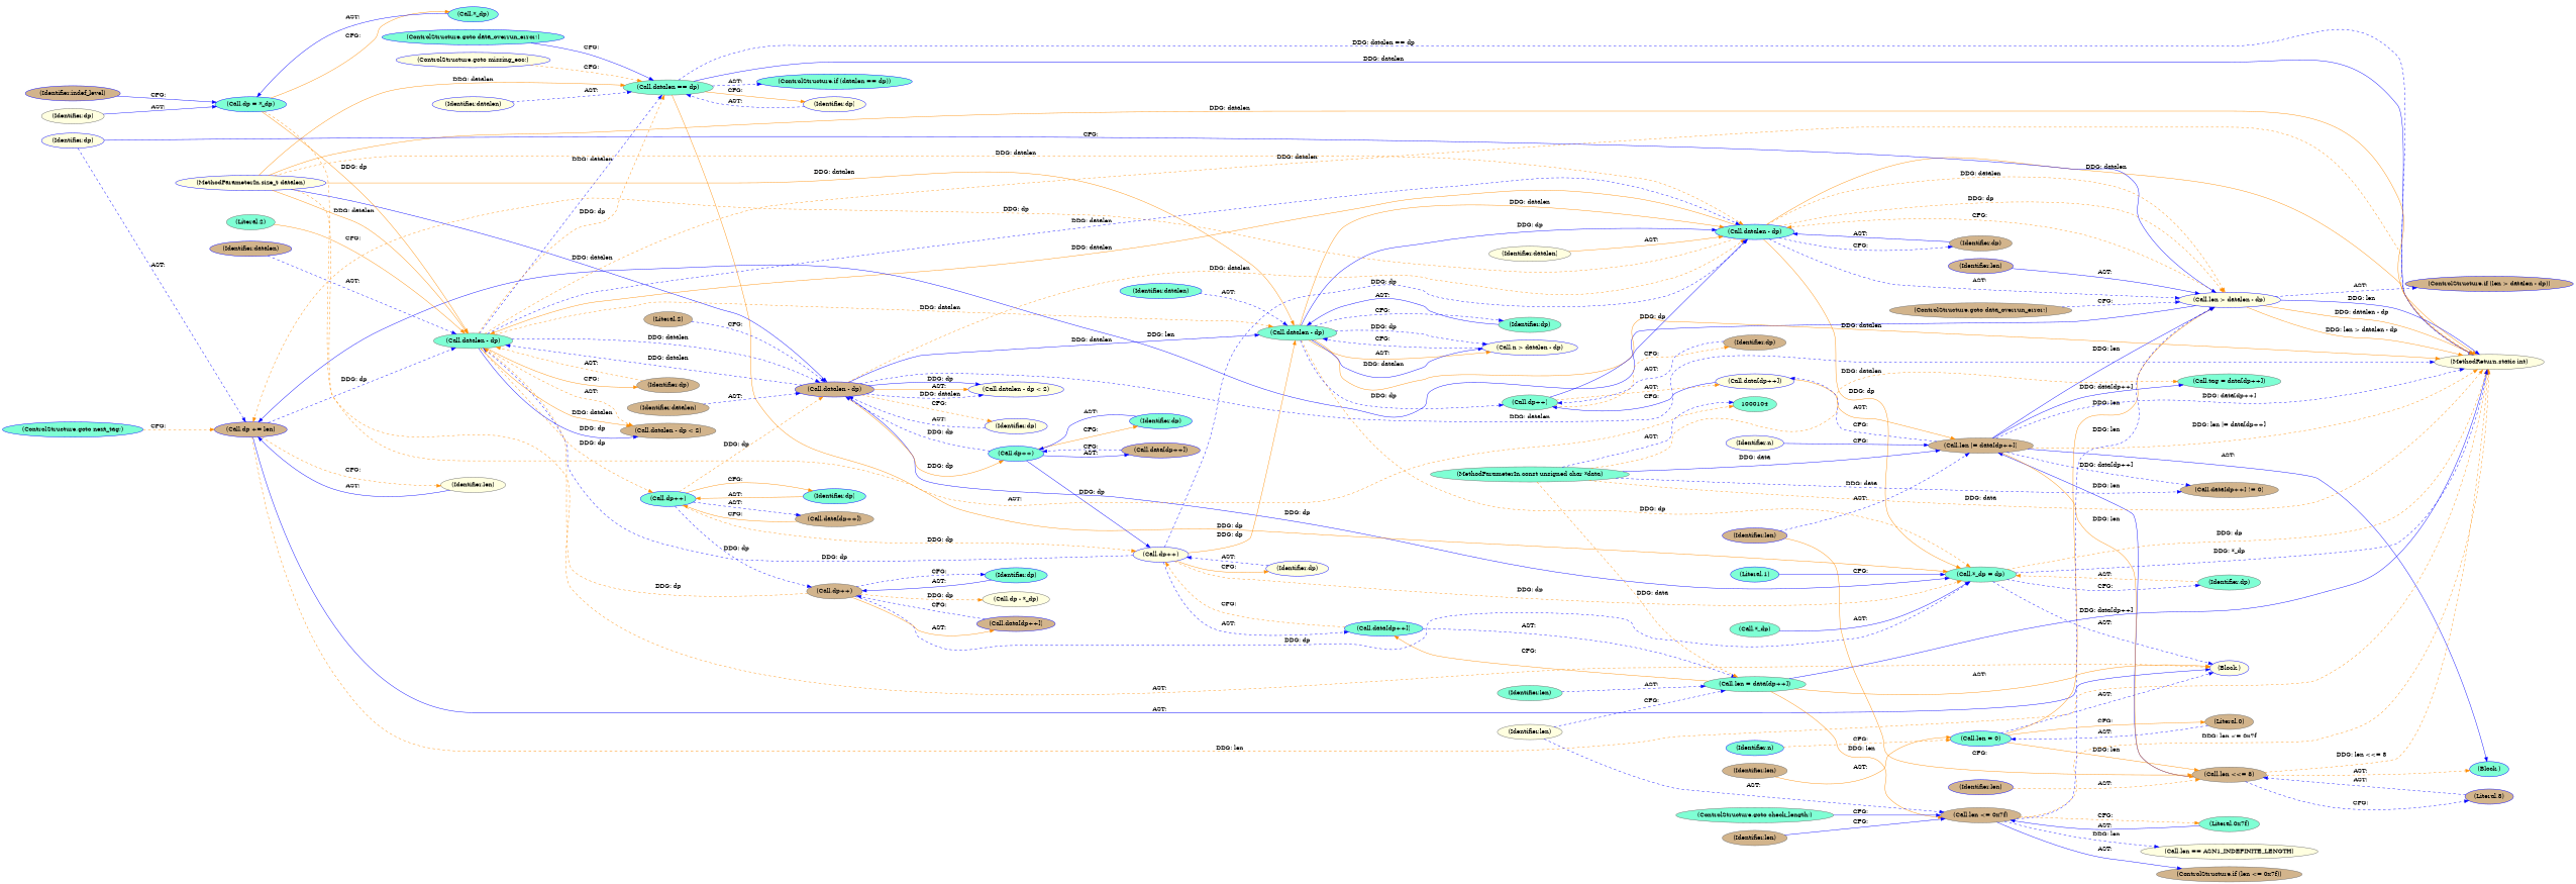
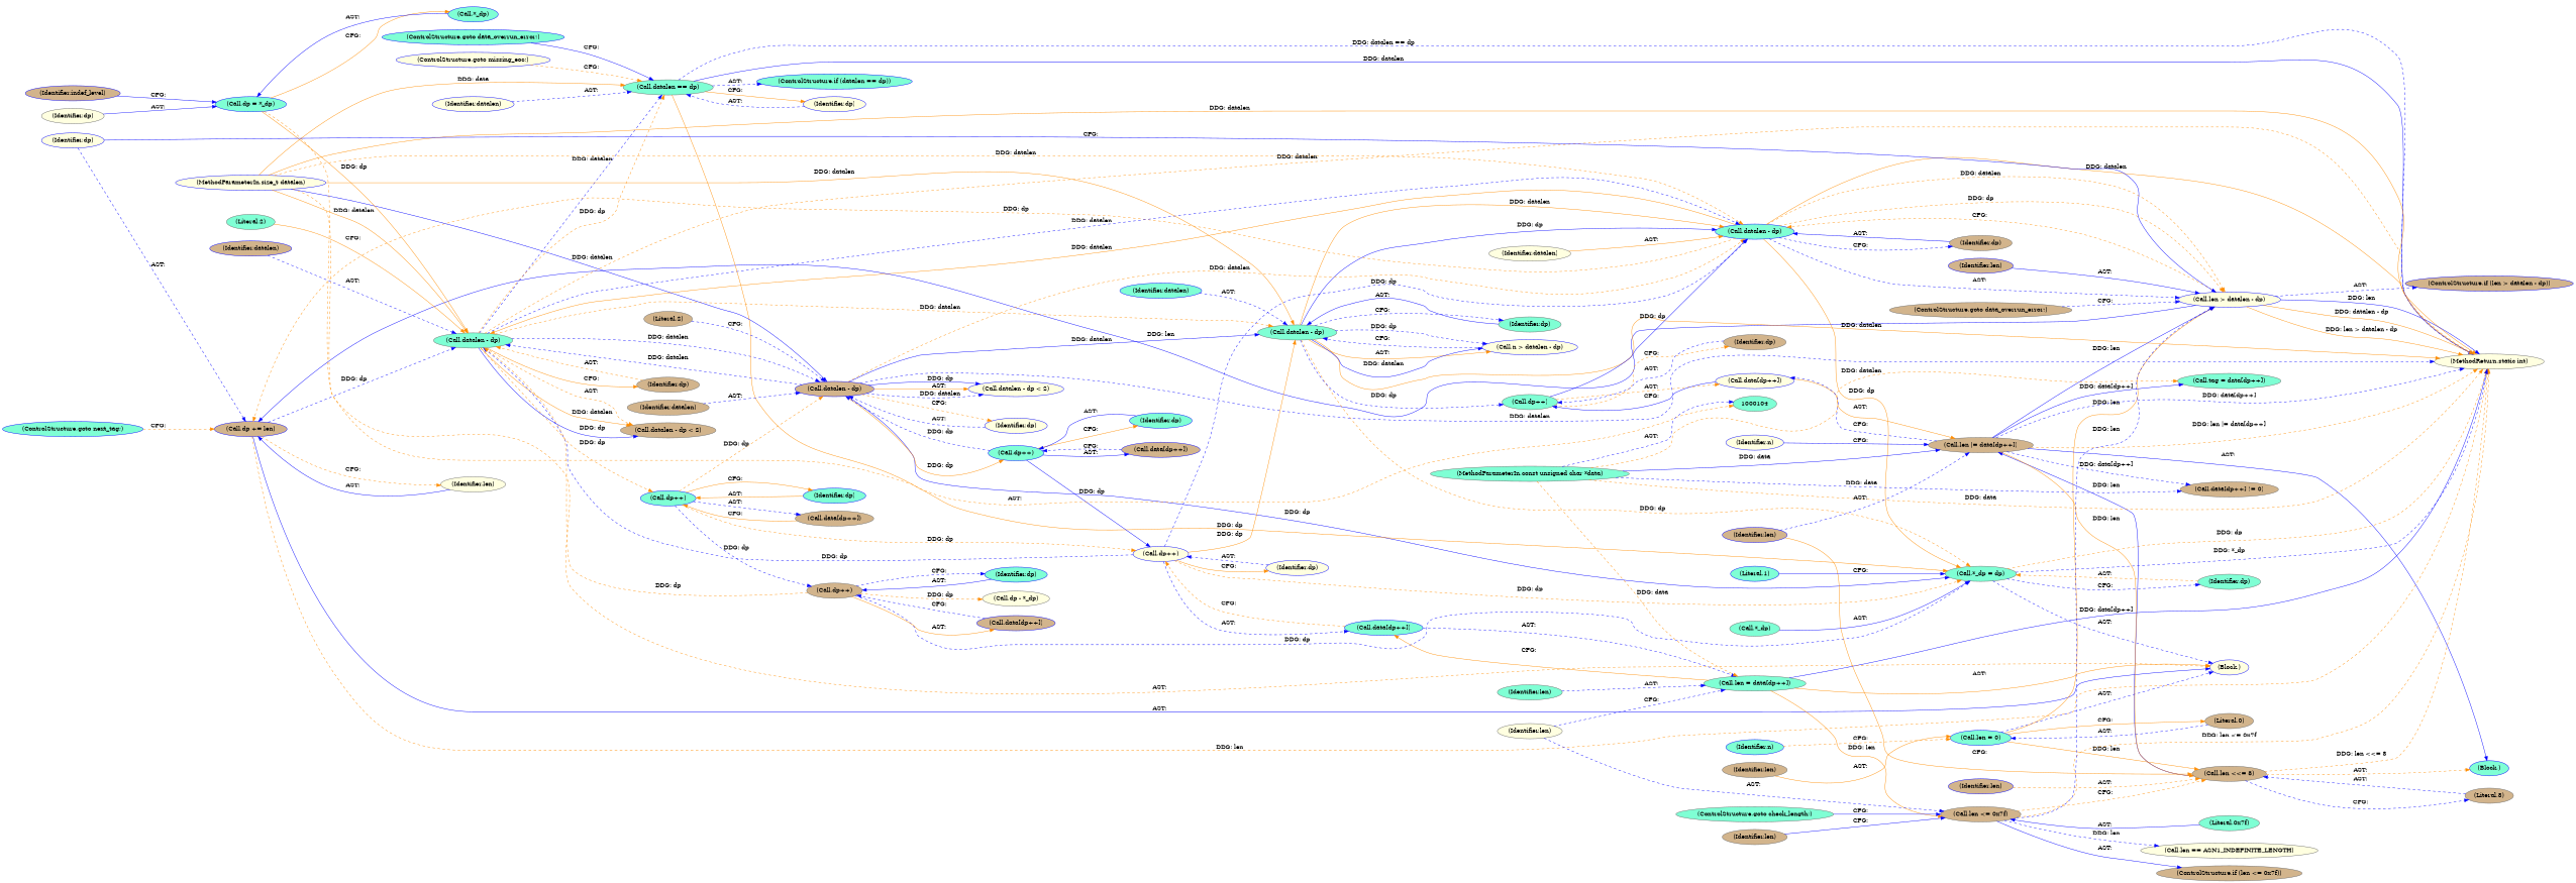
  digraph {
    rankdir=LR
    node [color=gray40 fillcolor=aquamarine style=filled]
    edge [color=blue style=dashed]
    n1 [label="(Call,*_dp = dp)"]
    n2 [color=blue fillcolor=lightyellow label="(Block,)"]
    n3 [label="(Identifier,dp)"]
    n4 [fillcolor=lightyellow label="(MethodReturn,static int)"]
    n5 [color=blue label="(Call,datalen - dp)"]
    n6 [label="(Call,datalen - dp)"]
    n7 [color=blue fillcolor=tan label="(Call,dp += len)"]
    n8 [color=blue fillcolor=lightyellow label="(Call,len > datalen - dp)"]
    n9 [fillcolor=tan label="(Identifier,dp)"]
    n10 [label="(Call,datalen - dp)"]
    n11 [color=blue fillcolor=tan label="(Call,datalen - dp)"]
    n12 [color=blue label="(Call,dp++)"]
    n13 [label="(Call,datalen == dp)"]
    n14 [fillcolor=tan label="(Identifier,dp)"]
    n15 [fillcolor=tan label="(Call,datalen - dp < 2)"]
    n16 [fillcolor=lightyellow label="(Identifier,len)"]
    n17 [color=blue fillcolor=tan label="(ControlStructure,if (len > datalen - dp))"]
    n18 [label="(Call,dp++)"]
    n19 [color=blue fillcolor=lightyellow label="(Call,n > datalen - dp)"]
    n20 [label="(Identifier,dp)"]
    n21 [color=blue fillcolor=lightyellow label="(Call,data[dp++])"]
    n22 [fillcolor=tan label="(Identifier,dp)"]
    n23 [color=blue label="(Call,dp++)"]
    n24 [color=blue fillcolor=lightyellow label="(Call,datalen - dp < 2)"]
    n25 [color=blue fillcolor=lightyellow label="(Identifier,dp)"]
    n26 [color=blue fillcolor=lightyellow label="(Call,dp++)"]
    n27 [fillcolor=tan label="(Call,dp++)"]
    n28 [color=blue label="(Identifier,dp)"]
    n29 [fillcolor=tan label="(Call,data[dp++])"]
    n30 [color=blue fillcolor=lightyellow label="(Identifier,dp)"]
    n31 [color=blue label="(ControlStructure,if (datalen == dp))"]
    n32 [color=blue label="(Identifier,dp)"]
    n33 [color=blue fillcolor=tan label="(Call,data[dp++])"]
    n34 [color=blue fillcolor=lightyellow label="(MethodParameterIn,size_t datalen)"]
    1000104
    n36 [color=blue label="(Call,data[dp++])"]
    n37 [color=blue fillcolor=lightyellow label="(Identifier,dp)"]
    n38 [color=blue label="(Identifier,dp)"]
    n39 [fillcolor=lightyellow label="(Call,dp - *_dp)"]
    n40 [color=blue fillcolor=tan label="(Call,data[dp++])"]
    n41 [color=blue label="(Call,len = 0)"]
    n42 [fillcolor=tan label="(Call,len <<= 8)"]
    n43 [fillcolor=tan label="(Literal,0)"]
    n44 [fillcolor=tan label="(Call,len |= data[dp++])"]
    n45 [color=blue label="(Block,)"]
-   n46 [color=blue fillcolor=tan label="(Literal,8)"]
+   n46 [fillcolor=tan label="(Literal,8)"]
    n47 [fillcolor=tan label="(Call,len <= 0x7f)"]
    n48 [fillcolor=lightyellow label="(Call,len == ASN1_INDEFINITE_LENGTH)"]
    n49 [fillcolor=tan label="(ControlStructure,if (len <= 0x7f))"]
    n50 [label="(Literal,0x7f)"]
    n51 [label="(Call,len = data[dp++])"]
    n52 [label="(MethodParameterIn,const unsigned char *data)"]
    n53 [label="(Call,tag = data[dp++])"]
    n54 [fillcolor=tan label="(Call,data[dp++] != 0)"]
    n55 [color=blue label="(Call,dp = *_dp)"]
    n56 [color=blue label="(Call,*_dp)"]
    n57 [fillcolor=tan label="(Identifier,len)"]
    n58 [color=blue label="(Identifier,n)"]
    n59 [color=blue fillcolor=tan label="(Identifier,datalen)"]
    n60 [color=blue fillcolor=lightyellow label="(Identifier,dp)"]
    n61 [color=blue fillcolor=tan label="(Identifier,len)"]
    n62 [color=blue fillcolor=lightyellow label="(Identifier,n)"]
    n63 [fillcolor=tan label="(Identifier,datalen)"]
    n64 [fillcolor=lightyellow label="(Identifier,len)"]
    n65 [color=blue label="(ControlStructure,goto data_overrun_error;)"]
    n66 [color=blue fillcolor=tan label="(Identifier,len)"]
    n67 [label="(ControlStructure,goto check_length;)"]
    n68 [fillcolor=tan label="(ControlStructure,goto data_overrun_error;)"]
    n69 [color=blue fillcolor=tan label="(Identifier,indef_level)"]
    n70 [color=blue fillcolor=lightyellow label="(ControlStructure,goto missing_eoc;)"]
    n71 [color=blue fillcolor=tan label="(Identifier,len)"]
    n72 [color=blue fillcolor=lightyellow label="(Identifier,datalen)"]
    n73 [color=blue label="(Identifier,datalen)"]
    n74 [fillcolor=lightyellow label="(Identifier,datalen)"]
    n75 [label="(Literal,2)"]
    n76 [fillcolor=tan label="(Identifier,len)"]
    n77 [color=blue label="(ControlStructure,goto next_tag;)"]
    n78 [label="(Identifier,len)"]
    n79 [label="(Call,*_dp)"]
    n80 [fillcolor=tan label="(Literal,2)"]
    n81 [fillcolor=lightyellow label="(Identifier,dp)"]
    n82 [color=blue label="(Literal,1)"]
    n1 -> n2 [label="AST: "]
    n1 -> n3 [label="CFG: "]
    n1 -> n4 [label="DDG: *_dp"]
    n1 -> n4 [color=darkorange label="DDG: dp"]
    n3 -> n1 [color=darkorange label="AST: "]
    n5 -> n1 [color=darkorange label="DDG: dp" style=solid]
    n5 -> n4 [color=darkorange label="DDG: datalen" style=solid]
    n5 -> n6 [color=darkorange label="DDG: datalen" style=solid]
    n5 -> n7 [color=darkorange label="DDG: dp"]
    n5 -> n8 [label="AST: "]
    n5 -> n8 [color=darkorange label="DDG: datalen"]
    n5 -> n8 [color=darkorange label="DDG: dp"]
    n5 -> n9 [label="CFG: "]
    n6 -> n4 [color=darkorange label="DDG: datalen"]
    n6 -> n5 [label="DDG: datalen"]
    n6 -> n10 [color=darkorange label="DDG: datalen"]
    n6 -> n11 [label="DDG: datalen"]
    n6 -> n12 [color=darkorange label="DDG: dp"]
    n6 -> n13 [label="DDG: datalen"]
    n6 -> n13 [color=darkorange label="DDG: dp"]
    n6 -> n14 [color=darkorange label="CFG: " style=solid]
    n6 -> n15 [color=darkorange label="AST: "]
    n6 -> n15 [color=darkorange label="DDG: datalen" style=solid]
    n6 -> n15 [label="DDG: dp" style=solid]
    n7 -> n2 [label="AST: " style=solid]
    n7 -> n4 [color=darkorange label="DDG: len"]
    n7 -> n6 [label="DDG: dp"]
    n7 -> n16 [color=darkorange label="CFG: "]
    n8 -> n4 [color=darkorange label="DDG: datalen - dp" style=solid]
    n8 -> n4 [color=darkorange label="DDG: len > datalen - dp" style=solid]
    n8 -> n4 [label="DDG: len" style=solid]
    n8 -> n5 [color=darkorange label="CFG: "]
    n8 -> n7 [label="DDG: len" style=solid]
    n8 -> n17 [label="AST: "]
    n9 -> n5 [label="AST: " style=solid]
    n10 -> n1 [color=darkorange label="DDG: dp"]
    n10 -> n4 [color=darkorange label="DDG: datalen" style=solid]
    n10 -> n5 [color=darkorange label="DDG: datalen" style=solid]
    n10 -> n5 [label="DDG: dp" style=solid]
    n10 -> n18 [label="DDG: dp"]
    n10 -> n19 [color=darkorange label="AST: " style=solid]
    n10 -> n19 [label="DDG: datalen" style=solid]
    n10 -> n19 [label="DDG: dp"]
    n10 -> n20 [label="CFG: "]
    n11 -> n1 [label="DDG: dp" style=solid]
    n11 -> n4 [label="DDG: datalen"]
    n11 -> n5 [color=darkorange label="DDG: datalen"]
    n11 -> n6 [label="DDG: datalen"]
    n11 -> n10 [label="DDG: datalen" style=solid]
    n11 -> n23 [color=darkorange label="DDG: dp" style=solid]
    n11 -> n24 [color=darkorange label="AST: " style=solid]
    n11 -> n24 [label="DDG: datalen"]
    n11 -> n24 [label="DDG: dp" style=solid]
    n11 -> n25 [color=darkorange label="CFG: "]
    n12 -> n11 [color=darkorange label="DDG: dp"]
    n12 -> n26 [color=darkorange label="DDG: dp"]
    n12 -> n27 [label="DDG: dp"]
    n12 -> n28 [color=darkorange label="CFG: " style=solid]
    n12 -> n29 [label="AST: "]
    n13 -> n1 [color=darkorange label="DDG: dp" style=solid]
    n13 -> n4 [label="DDG: datalen == dp"]
    n13 -> n4 [label="DDG: datalen" style=solid]
    n13 -> n30 [color=darkorange label="CFG: " style=solid]
    n13 -> n31 [label="AST: "]
    n14 -> n6 [color=darkorange label="AST: "]
    n16 -> n7 [label="AST: " style=solid]
    n18 -> n5 [label="DDG: dp" style=solid]
    n18 -> n21 [color=darkorange label="AST: "]
    n18 -> n22 [color=darkorange label="CFG: "]
    n19 -> n10 [label="CFG: "]
    n20 -> n10 [label="AST: " style=solid]
    n21 -> n18 [label="CFG: " style=solid]
    n21 -> n44 [color=darkorange label="AST: " style=solid]
    n22 -> n18 [label="AST: "]
    n23 -> n11 [label="DDG: dp"]
    n23 -> n26 [label="DDG: dp" style=solid]
    n23 -> n32 [color=darkorange label="CFG: " style=solid]
    n23 -> n33 [label="AST: " style=solid]
    n25 -> n11 [label="AST: "]
    n26 -> n1 [color=darkorange label="DDG: dp"]
    n26 -> n5 [label="DDG: dp"]
    n26 -> n6 [label="DDG: dp"]
    n26 -> n10 [color=darkorange label="DDG: dp" style=solid]
    n26 -> n36 [label="AST: "]
    n26 -> n37 [color=darkorange label="CFG: " style=solid]
    n27 -> n1 [label="DDG: dp"]
    n27 -> n6 [color=darkorange label="DDG: dp"]
    n27 -> n38 [label="CFG: "]
    n27 -> n39 [color=darkorange label="DDG: dp"]
    n27 -> n40 [color=darkorange label="AST: " style=solid]
    n28 -> n12 [color=darkorange label="AST: " style=solid]
    n29 -> n12 [color=darkorange label="CFG: " style=solid]
    n30 -> n13 [label="AST: "]
    n32 -> n23 [label="AST: " style=solid]
    n33 -> n23 [label="CFG: "]
    n34 -> n4 [color=darkorange label="DDG: datalen" style=solid]
    n34 -> n5 [color=darkorange label="DDG: datalen"]
    n34 -> n6 [color=darkorange label="DDG: datalen" style=solid]
    n34 -> n10 [color=darkorange label="DDG: datalen" style=solid]
    n34 -> n11 [label="DDG: datalen" style=solid]
-   n34 -> n13 [color=darkorange label="DDG: datalen" style=solid]
+   n34 -> n13 [color=darkorange label="DDG: data" style=solid]
    n34 -> 1000104 [color=darkorange label="AST: "]
    n36 -> n26 [color=darkorange label="CFG: "]
    n36 -> n51 [label="AST: "]
    n37 -> n26 [label="AST: "]
    n38 -> n27 [label="AST: " style=solid]
    n40 -> n27 [label="CFG: "]
    n41 -> n2 [label="AST: "]
    n41 -> n8 [color=darkorange label="DDG: len" style=solid]
    n41 -> n42 [color=darkorange label="DDG: len" style=solid]
    n41 -> n43 [color=darkorange label="CFG: " style=solid]
    n42 -> n4 [color=darkorange label="DDG: len <<= 8"]
    n42 -> n44 [label="DDG: len" style=solid]
    n42 -> n45 [color=darkorange label="AST: "]
    n42 -> n46 [label="CFG: "]
    n43 -> n41 [label="AST: "]
    n44 -> n4 [color=darkorange label="DDG: len |= data[dp++]"]
    n44 -> n4 [label="DDG: data[dp++]"]
    n44 -> n8 [label="DDG: len" style=solid]
    n44 -> n21 [label="CFG: "]
    n44 -> n42 [color=darkorange label="DDG: len" style=solid]
    n44 -> n45 [label="AST: " style=solid]
    n44 -> n53 [label="DDG: data[dp++]" style=solid]
    n44 -> n54 [label="DDG: data[dp++]"]
    n46 -> n42 [label="AST: "]
    n47 -> n4 [color=darkorange label="DDG: len <= 0x7f"]
    n47 -> n8 [label="DDG: len"]
    n47 -> n48 [label="DDG: len"]
    n47 -> n49 [label="AST: " style=solid]
-   n47 -> n50 [color=darkorange label="CFG: "]
+   n47 -> n42 [color=darkorange label="CFG: "]
    n50 -> n47 [label="AST: " style=solid]
    n51 -> n2 [color=darkorange label="AST: " style=solid]
    n51 -> n4 [label="DDG: data[dp++]" style=solid]
    n51 -> n36 [color=darkorange label="CFG: " style=solid]
    n51 -> n47 [color=darkorange label="DDG: len" style=solid]
    n52 -> n4 [color=darkorange label="DDG: data"]
    n52 -> 1000104 [label="AST: "]
    n52 -> n44 [label="DDG: data" style=solid]
    n52 -> n51 [color=darkorange label="DDG: data"]
    n52 -> n53 [color=darkorange label="DDG: datalen"]
    n52 -> n54 [label="DDG: data"]
    n55 -> n2 [color=darkorange label="AST: "]
    n55 -> n6 [color=darkorange label="DDG: dp" style=solid]
    n55 -> n56 [color=darkorange label="CFG: " style=solid]
    n56 -> n55 [label="AST: " style=solid]
    n57 -> n41 [color=darkorange label="AST: " style=solid]
    n58 -> n41 [color=darkorange label="CFG: "]
    n59 -> n6 [label="AST: "]
    n60 -> n7 [label="AST: "]
    n60 -> n8 [label="CFG: " style=solid]
    n61 -> n42 [color=darkorange label="CFG: " style=solid]
    n61 -> n44 [label="AST: "]
    n62 -> n44 [label="CFG: " style=solid]
    n63 -> n11 [label="AST: "]
    n64 -> n47 [label="AST: "]
    n64 -> n51 [label="CFG: "]
    n65 -> n13 [label="CFG: " style=solid]
    n66 -> n8 [label="AST: " style=solid]
    n67 -> n47 [label="CFG: " style=solid]
    n68 -> n8 [label="CFG: "]
    n69 -> n55 [label="CFG: " style=solid]
    n70 -> n13 [color=darkorange label="CFG: "]
    n71 -> n42 [color=darkorange label="AST: "]
    n72 -> n13 [label="AST: "]
    n73 -> n10 [label="AST: "]
    n74 -> n5 [color=darkorange label="AST: " style=solid]
    n75 -> n6 [color=darkorange label="CFG: " style=solid]
    n76 -> n47 [label="CFG: " style=solid]
    n77 -> n7 [color=darkorange label="CFG: "]
    n78 -> n51 [label="AST: "]
    n79 -> n1 [label="AST: " style=solid]
    n80 -> n11 [label="CFG: "]
    n81 -> n55 [label="AST: " style=solid]
    n82 -> n1 [label="CFG: " style=solid]
  }
